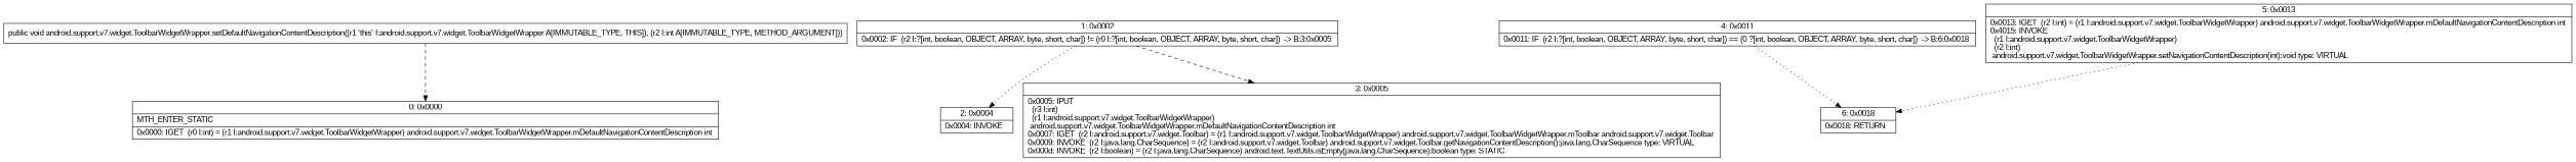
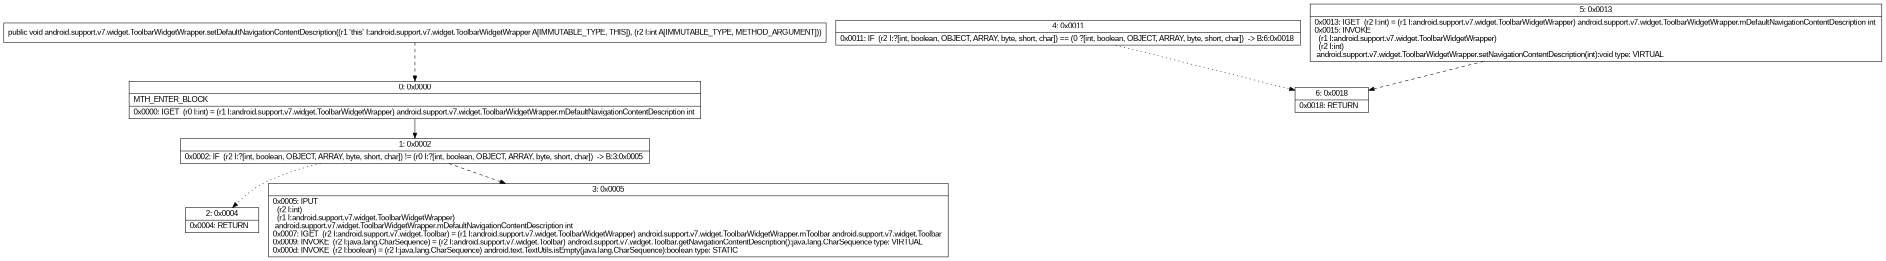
  digraph {
    fontname="Liberation Sans"
    node [fontname="Liberation Sans" shape=record]
    edge [fontname="Liberation Sans" style=dashed]
-   n1 [label="{0\:\ 0x0000|MTH_ENTER_STATIC\l|0x0000: IGET  (r0 I:int) = (r1 I:android.support.v7.widget.ToolbarWidgetWrapper) android.support.v7.widget.ToolbarWidgetWrapper.mDefaultNavigationContentDescription int \l}"]
+   n1 [label="{0\:\ 0x0000|MTH_ENTER_BLOCK\l|0x0000: IGET  (r0 I:int) = (r1 I:android.support.v7.widget.ToolbarWidgetWrapper) android.support.v7.widget.ToolbarWidgetWrapper.mDefaultNavigationContentDescription int \l}"]
    n2 [label="{1\:\ 0x0002|0x0002: IF  (r2 I:?[int, boolean, OBJECT, ARRAY, byte, short, char]) != (r0 I:?[int, boolean, OBJECT, ARRAY, byte, short, char])  \-\> B:3:0x0005 \l}"]
-   n3 [label="{2\:\ 0x0004|0x0004: INVOKE   \l}"]
-   n4 [label="{3\:\ 0x0005|0x0005: IPUT  \l  (r3 I:int)\l  (r1 I:android.support.v7.widget.ToolbarWidgetWrapper)\l android.support.v7.widget.ToolbarWidgetWrapper.mDefaultNavigationContentDescription int \l0x0007: IGET  (r2 I:android.support.v7.widget.Toolbar) = (r1 I:android.support.v7.widget.ToolbarWidgetWrapper) android.support.v7.widget.ToolbarWidgetWrapper.mToolbar android.support.v7.widget.Toolbar \l0x0009: INVOKE  (r2 I:java.lang.CharSequence) = (r2 I:android.support.v7.widget.Toolbar) android.support.v7.widget.Toolbar.getNavigationContentDescription():java.lang.CharSequence type: VIRTUAL \l0x000d: INVOKE  (r2 I:boolean) = (r2 I:java.lang.CharSequence) android.text.TextUtils.isEmpty(java.lang.CharSequence):boolean type: STATIC \l}"]
+   n3 [label="{2\:\ 0x0004|0x0004: RETURN   \l}"]
+   n4 [label="{3\:\ 0x0005|0x0005: IPUT  \l  (r2 I:int)\l  (r1 I:android.support.v7.widget.ToolbarWidgetWrapper)\l android.support.v7.widget.ToolbarWidgetWrapper.mDefaultNavigationContentDescription int \l0x0007: IGET  (r2 I:android.support.v7.widget.Toolbar) = (r1 I:android.support.v7.widget.ToolbarWidgetWrapper) android.support.v7.widget.ToolbarWidgetWrapper.mToolbar android.support.v7.widget.Toolbar \l0x0009: INVOKE  (r2 I:java.lang.CharSequence) = (r2 I:android.support.v7.widget.Toolbar) android.support.v7.widget.Toolbar.getNavigationContentDescription():java.lang.CharSequence type: VIRTUAL \l0x000d: INVOKE  (r2 I:boolean) = (r2 I:java.lang.CharSequence) android.text.TextUtils.isEmpty(java.lang.CharSequence):boolean type: STATIC \l}"]
    n5 [label="{4\:\ 0x0011|0x0011: IF  (r2 I:?[int, boolean, OBJECT, ARRAY, byte, short, char]) == (0 ?[int, boolean, OBJECT, ARRAY, byte, short, char])  \-\> B:6:0x0018 \l}"]
    n6 [label="{6\:\ 0x0018|0x0018: RETURN   \l}"]
-   n7 [label="{5\:\ 0x0013|0x0013: IGET  (r2 I:int) = (r1 I:android.support.v7.widget.ToolbarWidgetWrapper) android.support.v7.widget.ToolbarWidgetWrapper.mDefaultNavigationContentDescription int \l0x4015: INVOKE  \l  (r1 I:android.support.v7.widget.ToolbarWidgetWrapper)\l  (r2 I:int)\l android.support.v7.widget.ToolbarWidgetWrapper.setNavigationContentDescription(int):void type: VIRTUAL \l}"]
+   n7 [label="{5\:\ 0x0013|0x0013: IGET  (r2 I:int) = (r1 I:android.support.v7.widget.ToolbarWidgetWrapper) android.support.v7.widget.ToolbarWidgetWrapper.mDefaultNavigationContentDescription int \l0x0015: INVOKE  \l  (r1 I:android.support.v7.widget.ToolbarWidgetWrapper)\l  (r2 I:int)\l android.support.v7.widget.ToolbarWidgetWrapper.setNavigationContentDescription(int):void type: VIRTUAL \l}"]
    n8 [label="{public void android.support.v7.widget.ToolbarWidgetWrapper.setDefaultNavigationContentDescription((r1 'this' I:android.support.v7.widget.ToolbarWidgetWrapper A[IMMUTABLE_TYPE, THIS]), (r2 I:int A[IMMUTABLE_TYPE, METHOD_ARGUMENT])) }"]
+   n1 -> n2 [style=solid]
    n2 -> n3 [style=dotted]
    n2 -> n4
    n5 -> n6 [style=dotted]
-   n7 -> n6 [style=dotted]
+   n7 -> n6
    n8 -> n1
  }
